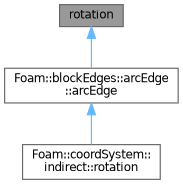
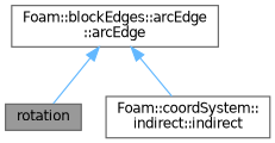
  digraph {
    rankdir=TB
    node [color=grey40 fillcolor=white fontname=Helvetica fontsize=10 shape=box style=filled]
    edge [color=steelblue1 dir=back fontname=Helvetica fontsize=10 labelfontname=Helvetica labelfontsize=10 style=solid]
    n1 [color=gray40 fillcolor=grey60 fontcolor=black height=0.2 label=rotation width=0.4]
    n2 [height=0.2 label="Foam::blockEdges::arcEdge\l::arcEdge" width=0.4]
-   n3 [height=0.2 label="Foam::coordSystem::\lindirect::rotation" width=0.4]
-   n1 -> n2
+   n3 [height=0.2 label="Foam::coordSystem::\lindirect::indirect" width=0.4]
+   n2 -> n1
    n2 -> n3
  }
